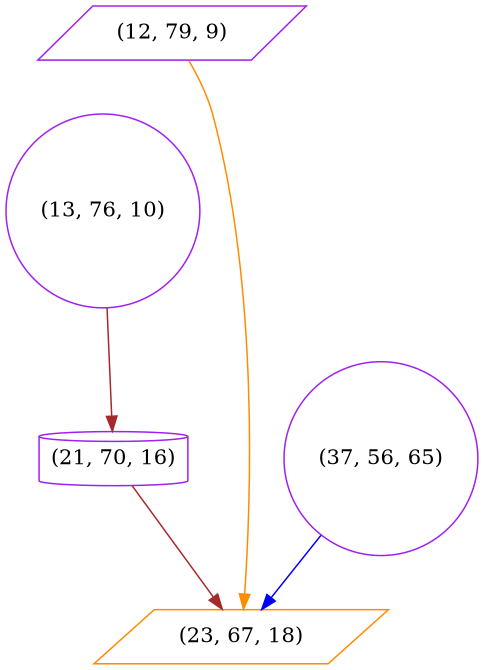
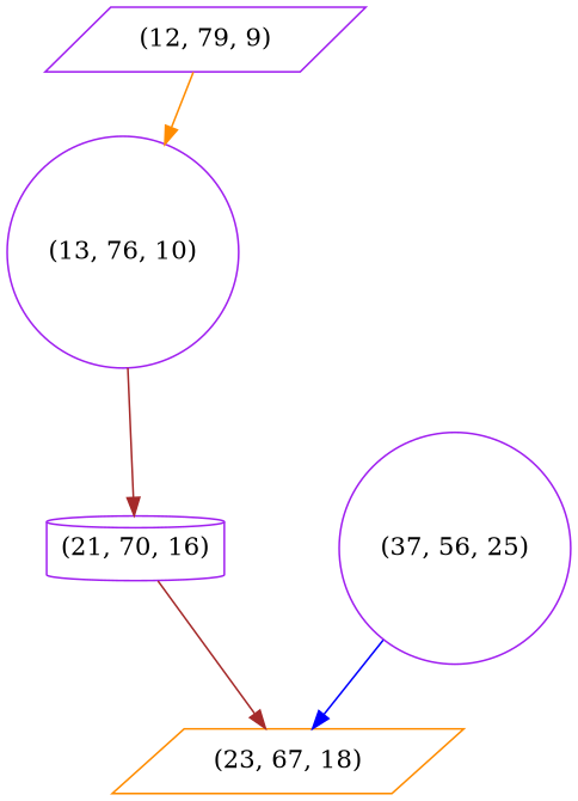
  digraph {
    node [color=purple shape=circle]
    edge [color=brown]
    "(13, 76, 10)"
    "(12, 79, 9)" [shape=parallelogram]
    "(21, 70, 16)" [shape=cylinder]
    "(23, 67, 18)" [color=darkorange shape=parallelogram]
-   "(37, 56, 25)" [label="(37, 56, 65)"]
+   "(37, 56, 25)"
    "(13, 76, 10)" -> "(21, 70, 16)"
-   "(12, 79, 9)" -> "(23, 67, 18)" [color=darkorange]
+   "(12, 79, 9)" -> "(13, 76, 10)" [color=darkorange]
    "(21, 70, 16)" -> "(23, 67, 18)"
    "(37, 56, 25)" -> "(23, 67, 18)" [color=blue]
  }
